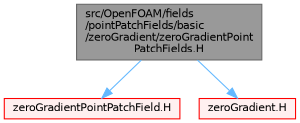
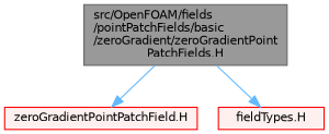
  digraph {
    node [color=red fillcolor="#FFF0F0" fontname=Helvetica fontsize=10 shape=box style=filled]
    edge [color=steelblue1 fontname=Helvetica fontsize=10 labelfontname=Helvetica labelfontsize=10 style=solid]
    n1 [color=gray40 fillcolor=grey60 fontcolor=black height=0.2 label="src/OpenFOAM/fields\l/pointPatchFields/basic\l/zeroGradient/zeroGradientPoint\lPatchFields.H" width=0.4]
    n2 [height=0.2 label="zeroGradientPointPatchField.H" width=0.4]
-   n3 [height=0.2 label="zeroGradient.H" width=0.4]
+   n3 [height=0.2 label="fieldTypes.H" width=0.4]
    n1 -> n2
    n1 -> n3
  }
